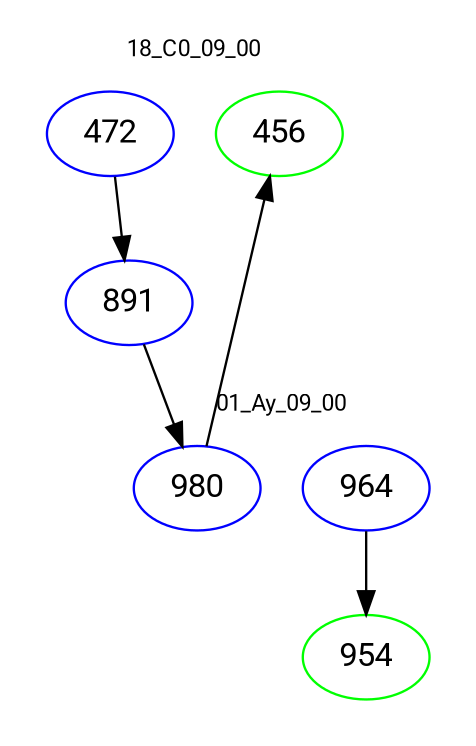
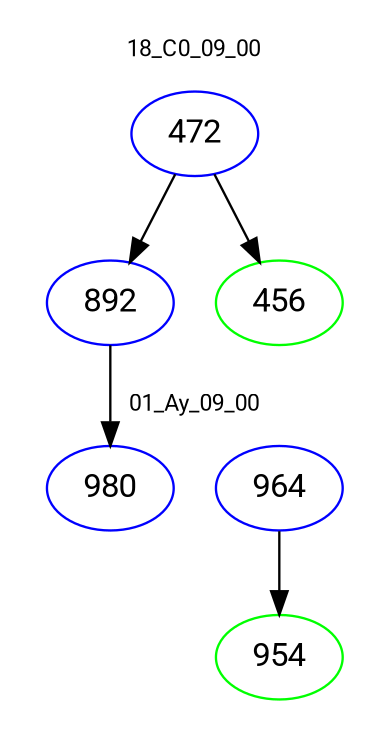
  digraph {
    fontname=Roboto
    node [color=blue fontname=Roboto]
    edge [color=black fontname=Roboto]
    n1 [label=964]
    n2 [color=green label=954]
    n3 [label=980]
    n4 [label=472]
-   n5 [label=891]
+   n5 [label=892]
    n6 [color=green label=456]
    subgraph cluster_1 {
      color=white
      fontsize=10
      label="01_Ay_09_00"
      n1
      n2
      n3
    }
    subgraph cluster_2 {
      color=white
      fontsize=10
      label="18_C0_09_00"
      n4
      n5
      n6
    }
    n1 -> n2
    n4 -> n5
-   n3 -> n6
+   n4 -> n6
    n5 -> n3
  }
